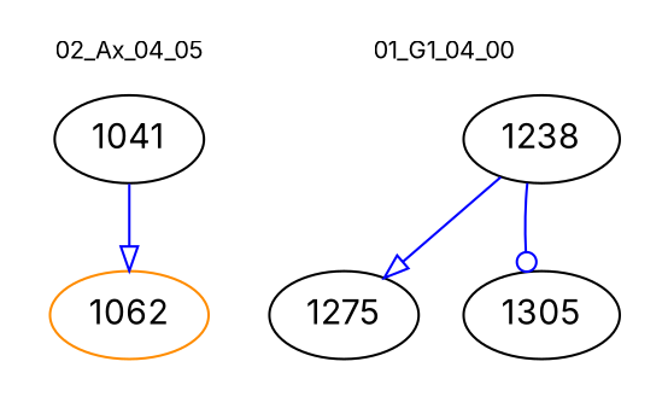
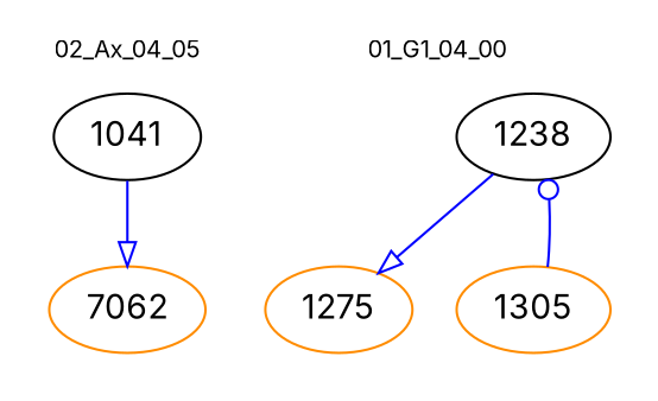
  digraph {
    fontname=Inter
    node [color=darkorange fontname=Inter]
    edge [arrowhead=onormal color=blue fontname=Inter]
    n1 [color=black label=1041]
-   n2 [label=1062]
+   n2 [label=7062]
    n3 [color=black label=1238]
-   n4 [color=black label=1275]
-   n5 [color=black label=1305]
+   n4 [label=1275]
+   n5 [label=1305]
    subgraph cluster_1 {
      color=white
      fontsize=10
      label="02_Ax_04_05"
      n1
      n2
    }
    subgraph cluster_2 {
      color=white
      fontsize=10
      label="01_G1_04_00"
      n3
      n4
      n5
    }
    n1 -> n2
    n3 -> n4
-   n3 -> n5 [arrowhead=odot]
+   n5 -> n3 [arrowhead=odot]
  }
